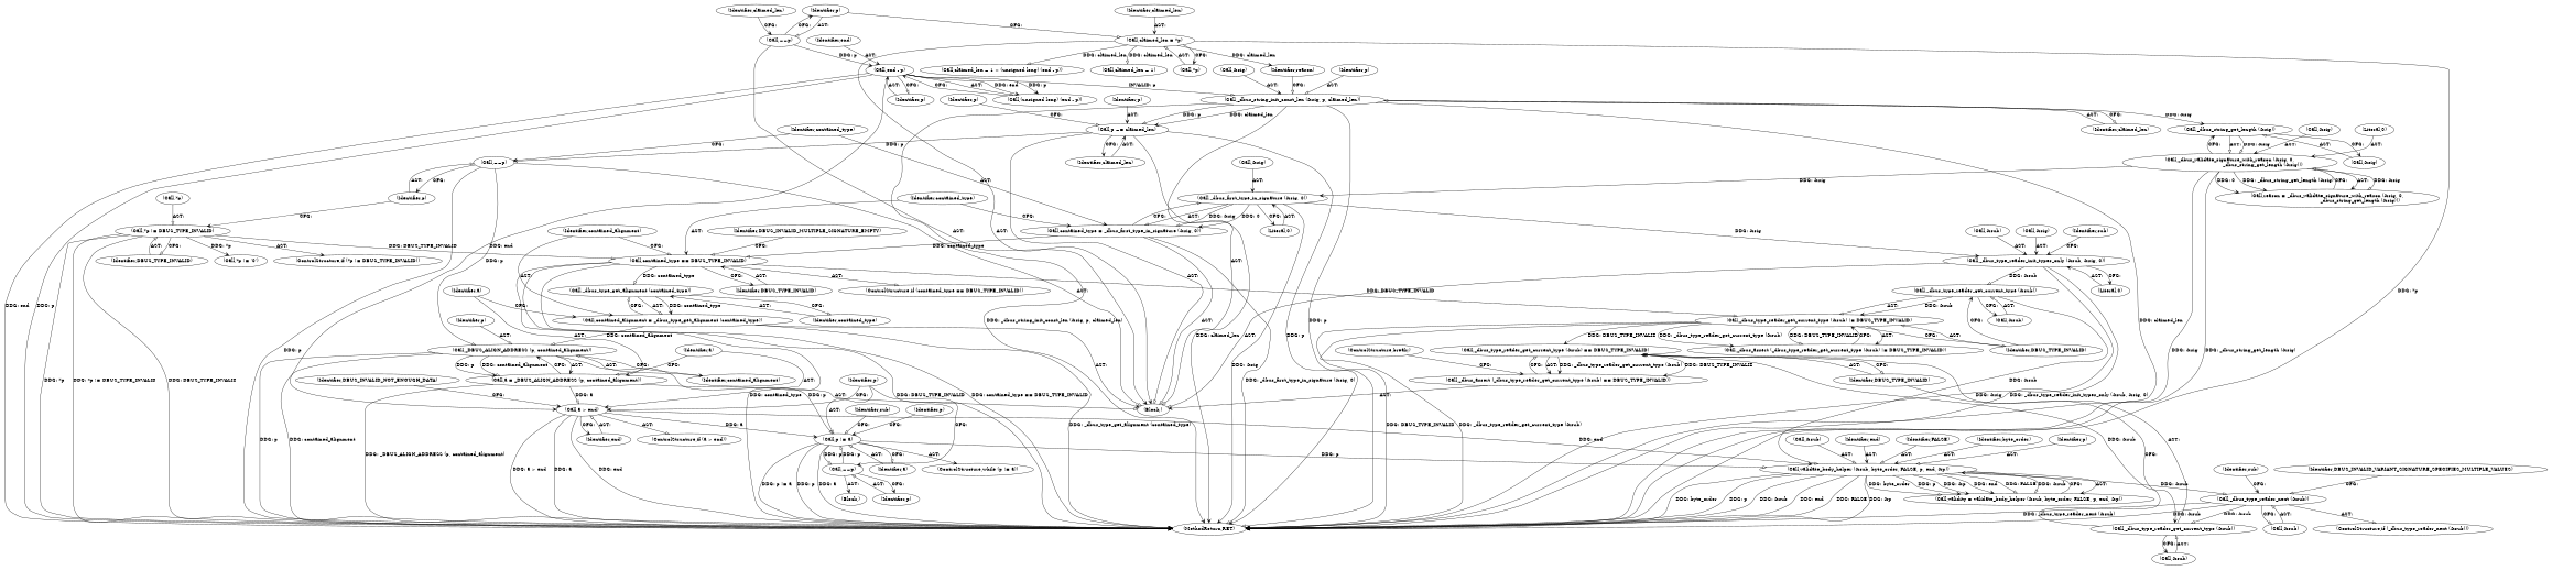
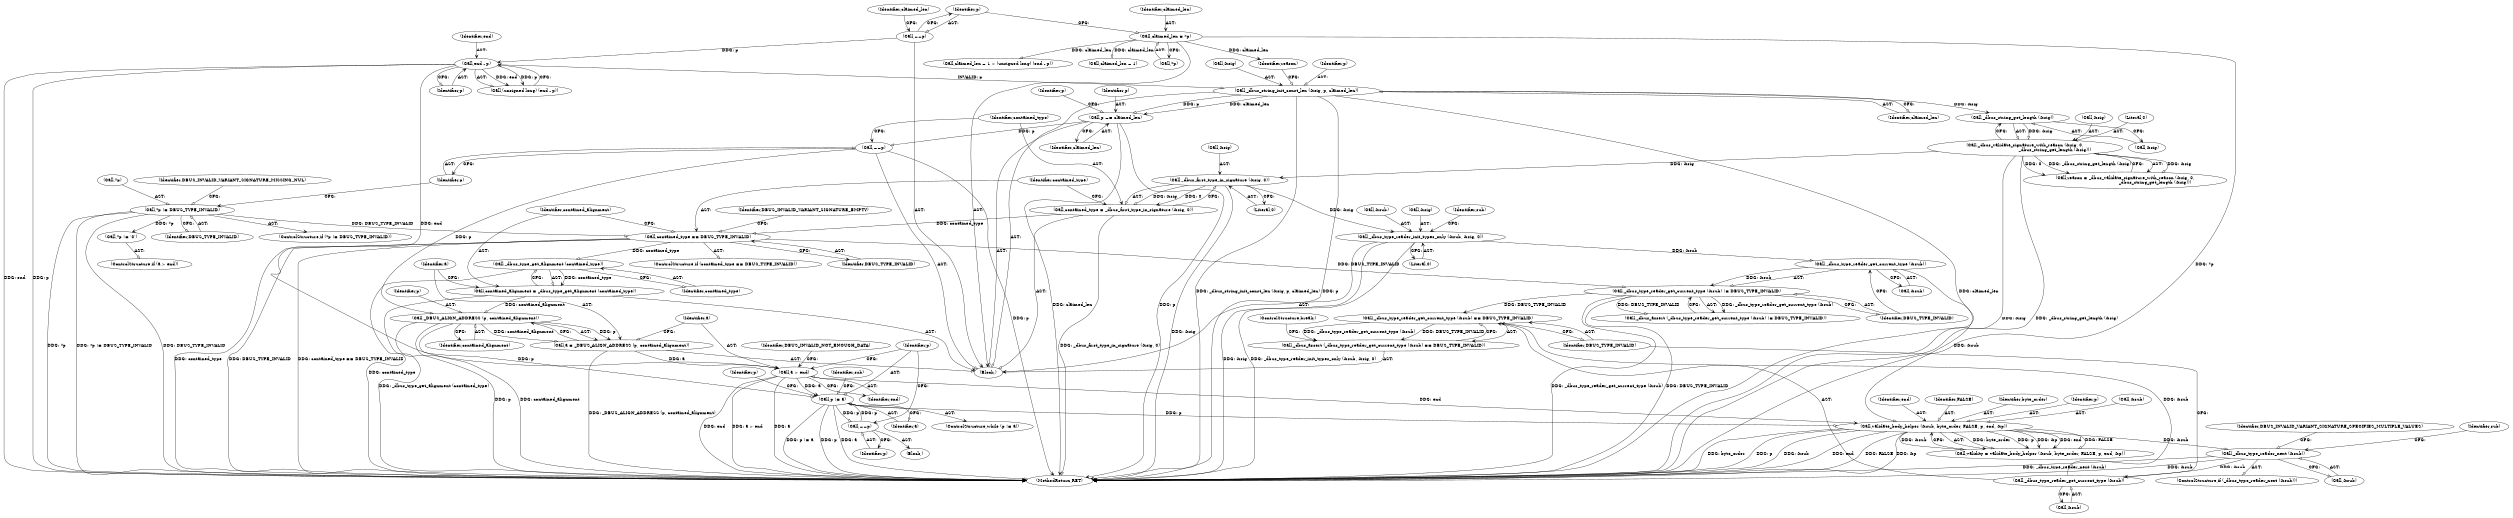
  digraph {
    edge [arrowhead=vee]
    n1 [label="(Call,_dbus_type_reader_get_current_type (&sub) == DBUS_TYPE_INVALID)"]
    n2 [label="(Call,_dbus_assert (_dbus_type_reader_get_current_type (&sub) == DBUS_TYPE_INVALID))"]
    n3 [label="(Identifier,DBUS_TYPE_INVALID)"]
    n4 [label="(Block,)"]
    n5 [label="(Call,_dbus_type_reader_get_current_type (&sub))"]
    n6 [label="(Call,&sub)"]
    n7 [label="(Call,_dbus_type_reader_next (&sub))"]
    n8 [label="(Call,&sub)"]
    n9 [label="(ControlStructure,if (_dbus_type_reader_next (&sub)))"]
    n10 [label="(MethodReturn,RET)"]
    n11 [label="(Call,validate_body_helper (&sub, byte_order, FALSE, p, end, &p))"]
    n12 [label="(Call,validity = validate_body_helper (&sub, byte_order, FALSE, p, end, &p))"]
    n13 [label="(Call,_dbus_type_reader_get_current_type (&sub))"]
    n14 [label="(Call,_dbus_type_reader_get_current_type (&sub) != DBUS_TYPE_INVALID)"]
    n15 [label="(Call,&sub)"]
    n16 [label="(Call,_dbus_assert (_dbus_type_reader_get_current_type (&sub) != DBUS_TYPE_INVALID))"]
    n17 [label="(Identifier,DBUS_TYPE_INVALID)"]
    n18 [label="(Call,_dbus_type_reader_init_types_only (&sub, &sig, 0))"]
    n19 [label="(Literal,0)"]
    n20 [label="(Call,_dbus_first_type_in_signature (&sig, 0))"]
    n21 [label="(Call,contained_type = _dbus_first_type_in_signature (&sig, 0))"]
    n22 [label="(Literal,0)"]
    n23 [label="(Call,contained_type == DBUS_TYPE_INVALID)"]
    n24 [label="(Call,_dbus_validate_signature_with_reason (&sig, 0,\n                                           _dbus_string_get_length (&sig)))"]
    n25 [label="(Call,_dbus_string_get_length (&sig))"]
    n26 [label="(Call,reason = _dbus_validate_signature_with_reason (&sig, 0,\n                                           _dbus_string_get_length (&sig)))"]
    n27 [label="(Call,&sig)"]
    n28 [label="(Call,_dbus_string_init_const_len (&sig, p, claimed_len))"]
    n29 [label="(Call,p += claimed_len)"]
    n30 [label="(Identifier,claimed_len)"]
    n31 [label="(Call,++p)"]
    n32 [label="(Identifier,claimed_len)"]
    n33 [label="(Call,end - p)"]
    n34 [label="(Call,a > end)"]
    n35 [label="(Call,(unsigned long) (end - p))"]
    n36 [label="(Identifier,p)"]
    n37 [label="(Call,p != a)"]
    n38 [label="(Identifier,end)"]
    n39 [label="(ControlStructure,if (a > end))"]
    n40 [label="(Call,++p)"]
    n41 [label="(Identifier,p)"]
    n42 [label="(Call,claimed_len = *p)"]
    n43 [label="(Call,claimed_len + 1 > (unsigned long) (end - p))"]
    n44 [label="(Call,claimed_len + 1)"]
    n45 [label="(Call,*p)"]
    n46 [label="(Identifier,reason)"]
    n47 [label="(Call,++p)"]
    n48 [label="(Identifier,a)"]
    n49 [label="(ControlStructure,while (p != a))"]
    n50 [label="(Identifier,p)"]
    n51 [label="(Block,)"]
    n52 [label="(Call,_DBUS_ALIGN_ADDRESS (p, contained_alignment))"]
    n53 [label="(Call,a = _DBUS_ALIGN_ADDRESS (p, contained_alignment))"]
    n54 [label="(Identifier,contained_alignment)"]
    n55 [label="(Identifier,p)"]
    n56 [label="(Call,*p != DBUS_TYPE_INVALID)"]
    n57 [label="(Call,contained_alignment = _dbus_type_get_alignment (contained_type))"]
    n58 [label="(Call,_dbus_type_get_alignment (contained_type))"]
    n59 [label="(Identifier,contained_type)"]
    n60 [label="(Identifier,DBUS_TYPE_INVALID)"]
    n61 [label="(ControlStructure,if (contained_type == DBUS_TYPE_INVALID))"]
    n62 [label="(Identifier,DBUS_TYPE_INVALID)"]
    n63 [label="(Call,*p != '\0')"]
    n64 [label="(ControlStructure,if (*p != DBUS_TYPE_INVALID))"]
    n65 [label="(Identifier,p)"]
    n66 [label="(Call,&sig)"]
-   n67 [label="(Identifier,DBUS_INVALID_MULTIPLE_SIGNATURE_EMPTY)"]
+   n67 [label="(Identifier,DBUS_INVALID_VARIANT_SIGNATURE_EMPTY)"]
    n68 [label="(Identifier,a)"]
    n69 [label="(Identifier,sub)"]
    n70 [label="(Identifier,end)"]
    n71 [label="(Identifier,contained_alignment)"]
    n72 [label="(Identifier,FALSE)"]
    n73 [label="(Call,*p)"]
    n74 [label="(Literal,0)"]
    n75 [label="(Identifier,p)"]
    n76 [label="(Identifier,DBUS_INVALID_NOT_ENOUGH_DATA)"]
    n77 [label="(Identifier,byte_order)"]
    n78 [label="(Identifier,p)"]
    n79 [label="(Call,&sub)"]
    n80 [label="(Identifier,claimed_len)"]
+   n81 [label="(Identifier,DBUS_INVALID_VARIANT_SIGNATURE_MISSING_NUL)"]
    n82 [label="(ControlStructure,break;)"]
    n83 [label="(Identifier,DBUS_INVALID_VARIANT_SIGNATURE_SPECIFIES_MULTIPLE_VALUES)"]
    n84 [label="(Identifier,p)"]
    n85 [label="(Identifier,sub)"]
    n86 [label="(Identifier,p)"]
    n87 [label="(Identifier,end)"]
    n88 [label="(Call,&sub)"]
    n89 [label="(Identifier,sub)"]
    n90 [label="(Identifier,p)"]
    n91 [label="(Call,&sig)"]
    n92 [label="(Call,&sig)"]
    n93 [label="(Identifier,contained_type)"]
    n94 [label="(Identifier,p)"]
    n95 [label="(Identifier,contained_type)"]
    n96 [label="(Identifier,claimed_len)"]
    n97 [label="(Call,&sig)"]
    n98 [label="(Identifier,a)"]
    n1 -> n2 [label="AST: "]
    n1 -> n2 [label="DDG: _dbus_type_reader_get_current_type (&sub)"]
    n1 -> n2 [label="DDG: DBUS_TYPE_INVALID"]
    n1 -> n3 [arrowhead=onormal label="CFG: "]
    n2 -> n1 [arrowhead=onormal label="CFG: "]
    n2 -> n4 [label="AST: "]
    n3 -> n1 [label="AST: "]
    n3 -> n5 [label="CFG: "]
    n5 -> n1 [label="AST: "]
    n5 -> n1 [label="DDG: &sub"]
    n5 -> n6 [label="CFG: "]
    n6 -> n5 [arrowhead=onormal label="AST: "]
    n7 -> n5 [arrowhead=onormal label="DDG: &sub"]
    n7 -> n8 [arrowhead=onormal label="CFG: "]
    n7 -> n9 [arrowhead=onormal label="AST: "]
    n7 -> n10 [label="DDG: _dbus_type_reader_next (&sub)"]
    n7 -> n10 [label="DDG: &sub"]
    n8 -> n7 [arrowhead=onormal label="AST: "]
    n11 -> n7 [arrowhead=onormal label="DDG: &sub"]
    n11 -> n10 [arrowhead=onormal label="DDG: byte_order"]
    n11 -> n10 [label="DDG: p"]
    n11 -> n10 [arrowhead=onormal label="DDG: &sub"]
    n11 -> n10 [arrowhead=onormal label="DDG: end"]
    n11 -> n10 [label="DDG: FALSE"]
    n11 -> n10 [label="DDG: &p"]
    n11 -> n12 [label="AST: "]
    n11 -> n12 [arrowhead=onormal label="DDG: byte_order"]
    n11 -> n12 [label="DDG: p"]
    n11 -> n12 [label="DDG: &p"]
    n11 -> n12 [label="DDG: end"]
    n11 -> n12 [arrowhead=onormal label="DDG: FALSE"]
    n11 -> n12 [arrowhead=onormal label="DDG: &sub"]
    n12 -> n11 [label="CFG: "]
    n13 -> n11 [arrowhead=onormal label="DDG: &sub"]
    n13 -> n14 [arrowhead=onormal label="AST: "]
    n13 -> n14 [label="DDG: &sub"]
    n13 -> n15 [label="CFG: "]
    n14 -> n1 [label="DDG: DBUS_TYPE_INVALID"]
    n14 -> n10 [label="DDG: DBUS_TYPE_INVALID"]
    n14 -> n10 [arrowhead=onormal label="DDG: _dbus_type_reader_get_current_type (&sub)"]
    n14 -> n16 [label="AST: "]
    n14 -> n16 [label="DDG: _dbus_type_reader_get_current_type (&sub)"]
    n14 -> n16 [arrowhead=onormal label="DDG: DBUS_TYPE_INVALID"]
    n14 -> n17 [arrowhead=onormal label="CFG: "]
    n15 -> n13 [arrowhead=onormal label="AST: "]
    n16 -> n14 [label="CFG: "]
    n17 -> n13 [label="CFG: "]
    n17 -> n14 [arrowhead=onormal label="AST: "]
    n18 -> n4 [arrowhead=onormal label="AST: "]
    n18 -> n10 [label="DDG: &sig"]
    n18 -> n10 [arrowhead=onormal label="DDG: _dbus_type_reader_init_types_only (&sub, &sig, 0)"]
    n18 -> n13 [arrowhead=onormal label="DDG: &sub"]
    n18 -> n19 [label="CFG: "]
    n19 -> n18 [label="AST: "]
    n20 -> n10 [label="DDG: &sig"]
    n20 -> n18 [label="DDG: &sig"]
    n20 -> n21 [arrowhead=onormal label="AST: "]
    n20 -> n21 [arrowhead=onormal label="DDG: &sig"]
    n20 -> n21 [label="DDG: 0"]
    n20 -> n22 [label="CFG: "]
    n21 -> n4 [arrowhead=onormal label="AST: "]
    n21 -> n10 [arrowhead=onormal label="DDG: _dbus_first_type_in_signature (&sig, 0)"]
    n21 -> n20 [arrowhead=onormal label="CFG: "]
    n21 -> n23 [arrowhead=onormal label="DDG: contained_type"]
    n22 -> n20 [label="AST: "]
    n23 -> n10 [arrowhead=onormal label="DDG: contained_type"]
    n23 -> n10 [arrowhead=onormal label="DDG: DBUS_TYPE_INVALID"]
    n23 -> n10 [arrowhead=onormal label="DDG: contained_type == DBUS_TYPE_INVALID"]
    n23 -> n14 [arrowhead=onormal label="DDG: DBUS_TYPE_INVALID"]
    n23 -> n58 [arrowhead=onormal label="DDG: contained_type"]
    n23 -> n60 [label="CFG: "]
    n23 -> n61 [arrowhead=onormal label="AST: "]
    n24 -> n10 [arrowhead=onormal label="DDG: &sig"]
    n24 -> n10 [label="DDG: _dbus_string_get_length (&sig)"]
    n24 -> n20 [label="DDG: &sig"]
    n24 -> n25 [label="CFG: "]
    n24 -> n26 [label="AST: "]
    n24 -> n26 [arrowhead=onormal label="DDG: &sig"]
    n24 -> n26 [label="DDG: 0"]
    n24 -> n26 [label="DDG: _dbus_string_get_length (&sig)"]
    n25 -> n24 [arrowhead=onormal label="AST: "]
    n25 -> n24 [arrowhead=onormal label="DDG: &sig"]
    n25 -> n27 [label="CFG: "]
    n26 -> n24 [arrowhead=onormal label="CFG: "]
    n27 -> n25 [arrowhead=onormal label="AST: "]
    n28 -> n4 [arrowhead=onormal label="AST: "]
    n28 -> n10 [label="DDG: _dbus_string_init_const_len (&sig, p, claimed_len)"]
    n28 -> n10 [arrowhead=onormal label="DDG: p"]
    n28 -> n10 [arrowhead=onormal label="DDG: claimed_len"]
    n28 -> n25 [label="DDG: &sig"]
    n28 -> n29 [label="DDG: claimed_len"]
    n28 -> n29 [arrowhead=onormal label="DDG: p"]
    n28 -> n30 [arrowhead=onormal label="CFG: "]
    n29 -> n4 [arrowhead=onormal label="AST: "]
    n29 -> n10 [label="DDG: claimed_len"]
    n29 -> n10 [label="DDG: p"]
    n29 -> n31 [arrowhead=onormal label="DDG: p"]
    n29 -> n32 [label="CFG: "]
    n30 -> n28 [arrowhead=onormal label="AST: "]
    n31 -> n4 [arrowhead=onormal label="AST: "]
    n31 -> n10 [label="DDG: p"]
    n31 -> n52 [arrowhead=onormal label="DDG: p"]
    n31 -> n55 [label="CFG: "]
    n32 -> n29 [label="AST: "]
    n33 -> n10 [arrowhead=onormal label="DDG: end"]
    n33 -> n10 [arrowhead=onormal label="DDG: p"]
    n33 -> n28 [arrowhead=onormal label="INVALID: p"]
    n33 -> n34 [label="DDG: end"]
    n33 -> n35 [arrowhead=onormal label="AST: "]
    n33 -> n35 [label="DDG: end"]
    n33 -> n35 [label="DDG: p"]
    n33 -> n36 [arrowhead=onormal label="CFG: "]
    n34 -> n10 [arrowhead=onormal label="DDG: a > end"]
    n34 -> n10 [label="DDG: a"]
    n34 -> n10 [arrowhead=onormal label="DDG: end"]
    n34 -> n11 [label="DDG: end"]
    n34 -> n37 [label="DDG: a"]
    n34 -> n38 [label="CFG: "]
-   n34 -> n39 [arrowhead=onormal label="AST: "]
+   n63 -> n39 [arrowhead=onormal label="AST: "]
    n35 -> n33 [label="CFG: "]
    n36 -> n33 [label="AST: "]
    n37 -> n10 [label="DDG: p != a"]
    n37 -> n10 [label="DDG: p"]
    n37 -> n10 [arrowhead=onormal label="DDG: a"]
    n37 -> n11 [arrowhead=onormal label="DDG: p"]
    n37 -> n47 [arrowhead=onormal label="DDG: p"]
    n37 -> n48 [arrowhead=onormal label="CFG: "]
    n37 -> n49 [label="AST: "]
    n38 -> n34 [arrowhead=onormal label="AST: "]
    n40 -> n4 [label="AST: "]
    n40 -> n33 [label="DDG: p"]
    n40 -> n41 [label="CFG: "]
    n41 -> n40 [arrowhead=onormal label="AST: "]
    n41 -> n42 [arrowhead=onormal label="CFG: "]
    n42 -> n4 [label="AST: "]
    n42 -> n10 [label="DDG: *p"]
    n42 -> n43 [arrowhead=onormal label="DDG: claimed_len"]
    n42 -> n44 [arrowhead=onormal label="DDG: claimed_len"]
    n42 -> n45 [label="CFG: "]
    n42 -> n46 [label="DDG: claimed_len"]
    n45 -> n42 [arrowhead=onormal label="AST: "]
    n46 -> n28 [arrowhead=onormal label="CFG: "]
    n47 -> n37 [arrowhead=onormal label="DDG: p"]
    n47 -> n50 [label="CFG: "]
    n47 -> n51 [label="AST: "]
    n48 -> n37 [arrowhead=onormal label="AST: "]
    n50 -> n47 [arrowhead=onormal label="AST: "]
    n52 -> n10 [label="DDG: p"]
    n52 -> n10 [arrowhead=onormal label="DDG: contained_alignment"]
    n52 -> n37 [arrowhead=onormal label="DDG: p"]
    n52 -> n53 [label="AST: "]
    n52 -> n53 [label="DDG: p"]
    n52 -> n53 [arrowhead=onormal label="DDG: contained_alignment"]
    n52 -> n54 [label="CFG: "]
    n53 -> n4 [arrowhead=onormal label="AST: "]
    n53 -> n10 [label="DDG: _DBUS_ALIGN_ADDRESS (p, contained_alignment)"]
    n53 -> n34 [arrowhead=onormal label="DDG: a"]
    n53 -> n52 [label="CFG: "]
    n54 -> n52 [arrowhead=onormal label="AST: "]
    n55 -> n31 [arrowhead=onormal label="AST: "]
    n55 -> n56 [label="CFG: "]
    n56 -> n10 [arrowhead=onormal label="DDG: *p"]
    n56 -> n10 [label="DDG: *p != DBUS_TYPE_INVALID"]
    n56 -> n10 [label="DDG: DBUS_TYPE_INVALID"]
    n56 -> n23 [arrowhead=onormal label="DDG: DBUS_TYPE_INVALID"]
    n56 -> n62 [arrowhead=onormal label="CFG: "]
    n56 -> n63 [label="DDG: *p"]
    n56 -> n64 [label="AST: "]
    n57 -> n4 [label="AST: "]
    n57 -> n10 [label="DDG: _dbus_type_get_alignment (contained_type)"]
    n57 -> n52 [arrowhead=onormal label="DDG: contained_alignment"]
    n57 -> n58 [arrowhead=onormal label="CFG: "]
+   n58 -> n10 [arrowhead=onormal label="DDG: contained_type"]
    n58 -> n57 [arrowhead=onormal label="AST: "]
    n58 -> n57 [label="DDG: contained_type"]
    n58 -> n59 [arrowhead=onormal label="CFG: "]
    n59 -> n58 [label="AST: "]
    n60 -> n23 [label="AST: "]
    n62 -> n56 [arrowhead=onormal label="AST: "]
    n65 -> n29 [arrowhead=onormal label="CFG: "]
    n66 -> n24 [label="AST: "]
    n67 -> n23 [arrowhead=onormal label="CFG: "]
    n68 -> n34 [label="AST: "]
    n68 -> n53 [arrowhead=onormal label="CFG: "]
    n69 -> n18 [label="CFG: "]
    n70 -> n11 [label="AST: "]
    n71 -> n23 [arrowhead=onormal label="CFG: "]
    n71 -> n57 [label="AST: "]
    n72 -> n11 [arrowhead=onormal label="AST: "]
    n73 -> n56 [arrowhead=onormal label="AST: "]
    n74 -> n24 [label="AST: "]
    n75 -> n34 [label="CFG: "]
    n75 -> n37 [arrowhead=onormal label="AST: "]
    n75 -> n47 [label="CFG: "]
    n76 -> n34 [label="CFG: "]
    n77 -> n11 [label="AST: "]
    n78 -> n28 [arrowhead=onormal label="AST: "]
    n79 -> n18 [label="AST: "]
    n80 -> n40 [label="CFG: "]
+   n81 -> n56 [arrowhead=onormal label="CFG: "]
    n82 -> n2 [label="CFG: "]
    n83 -> n7 [arrowhead=onormal label="CFG: "]
    n84 -> n29 [label="AST: "]
    n85 -> n7 [label="CFG: "]
    n86 -> n11 [arrowhead=onormal label="AST: "]
    n87 -> n33 [label="AST: "]
    n88 -> n11 [arrowhead=onormal label="AST: "]
    n89 -> n37 [arrowhead=onormal label="CFG: "]
    n90 -> n52 [arrowhead=onormal label="AST: "]
    n91 -> n28 [label="AST: "]
    n92 -> n20 [label="AST: "]
    n93 -> n21 [label="CFG: "]
    n93 -> n23 [label="AST: "]
    n94 -> n37 [label="CFG: "]
    n95 -> n21 [label="AST: "]
    n95 -> n31 [label="CFG: "]
    n96 -> n42 [label="AST: "]
    n97 -> n18 [label="AST: "]
    n98 -> n53 [label="AST: "]
    n98 -> n57 [label="CFG: "]
  }
